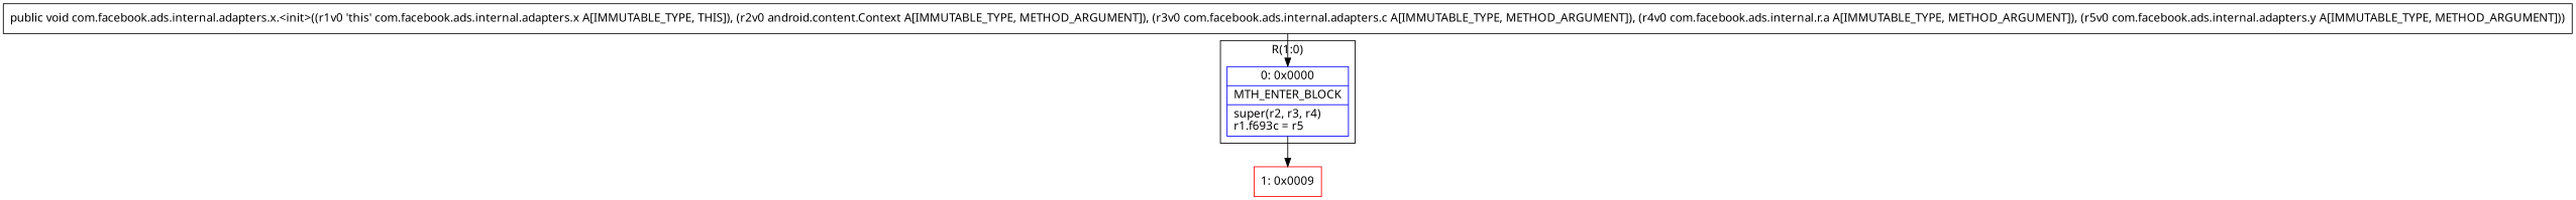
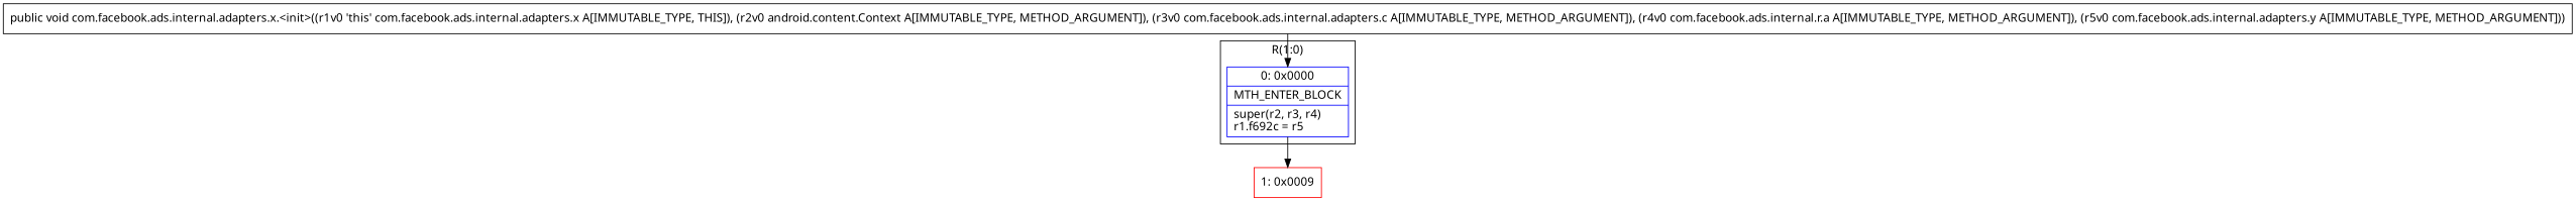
  digraph {
    fontname="Noto Sans"
    node [shape=record fontname="Noto Sans"]
    edge [fontname="Noto Sans"]
-   n1 [color=blue label="{0\:\ 0x0000|MTH_ENTER_BLOCK\l|super(r2, r3, r4)\lr1.f693c = r5\l}"]
+   n1 [color=blue label="{0\:\ 0x0000|MTH_ENTER_BLOCK\l|super(r2, r3, r4)\lr1.f692c = r5\l}"]
    n2 [color=red label="{1\:\ 0x0009}"]
    n3 [label="{public void com.facebook.ads.internal.adapters.x.\<init\>((r1v0 'this' com.facebook.ads.internal.adapters.x A[IMMUTABLE_TYPE, THIS]), (r2v0 android.content.Context A[IMMUTABLE_TYPE, METHOD_ARGUMENT]), (r3v0 com.facebook.ads.internal.adapters.c A[IMMUTABLE_TYPE, METHOD_ARGUMENT]), (r4v0 com.facebook.ads.internal.r.a A[IMMUTABLE_TYPE, METHOD_ARGUMENT]), (r5v0 com.facebook.ads.internal.adapters.y A[IMMUTABLE_TYPE, METHOD_ARGUMENT])) }"]
    subgraph cluster_1 {
      label="R(1:0)"
      n1
    }
    n1 -> n2
    n3 -> n1
  }
